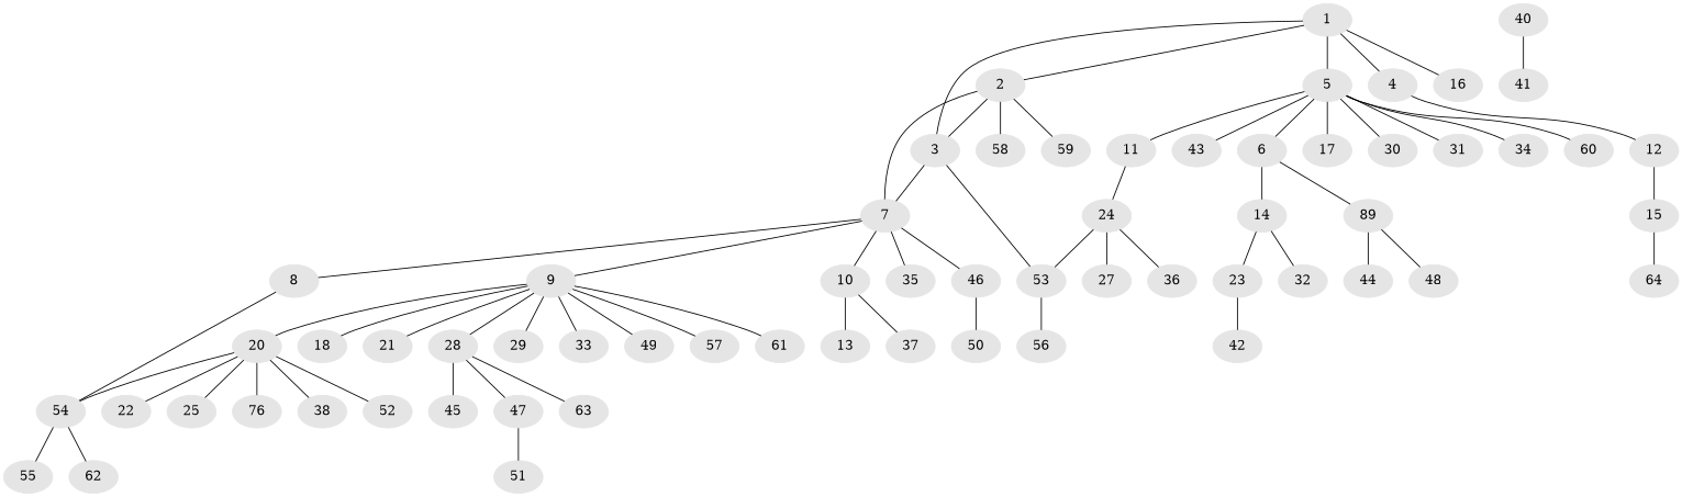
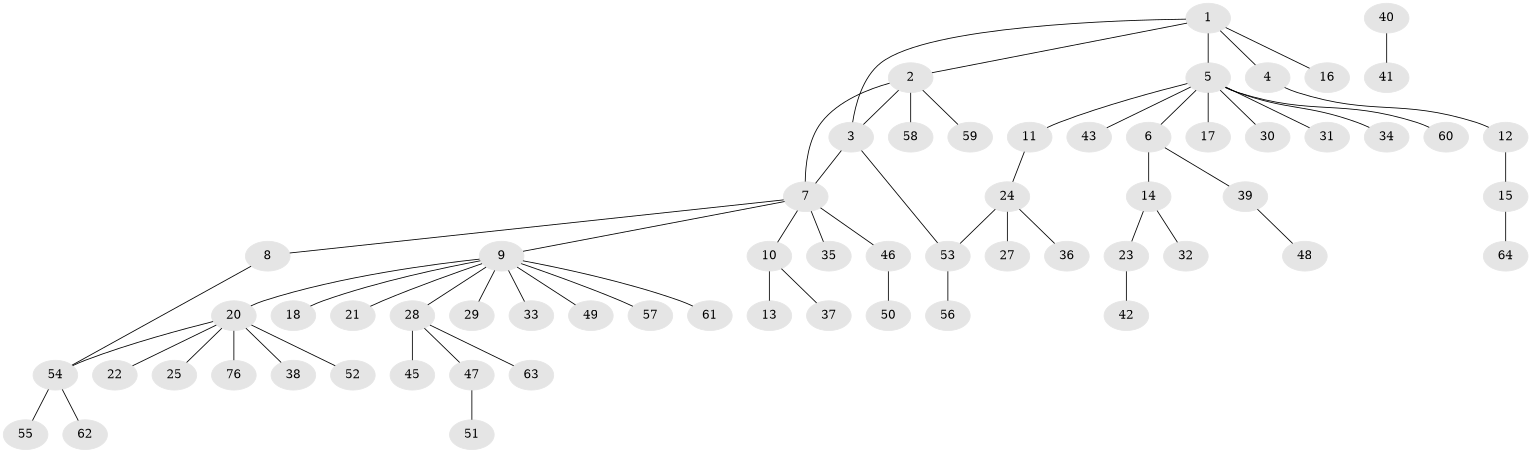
  graph {
    node [color=gray90 style=filled]
    1
    2
    3
    4
    5
    16
    7
    58
    59
    53
    12
    43
    6
    11
    17
    30
    31
    34
    60
    8
    9
    10
    35
    46
    56
    15
    14
-   39 [label=89]
+   39
    24
    23
    32
-   44
    48
    54
    18
    20
    21
    28
    29
    33
    49
    57
    61
    13
    37
    50
    55
    62
    22
    25
    n51 [label=76]
    38
    52
    45
    47
    63
    40
    41
    27
    36
    64
    42
    51
    1 -- 2
    1 -- 3
    1 -- 4
    1 -- 5
    1 -- 16
    2 -- 3
    2 -- 7
    2 -- 58
    2 -- 59
    3 -- 7
    3 -- 53
    4 -- 12
    5 -- 43
    5 -- 6
    5 -- 11
    5 -- 17
    5 -- 30
    5 -- 31
    5 -- 34
    5 -- 60
    7 -- 8
    7 -- 9
    7 -- 10
    7 -- 35
    7 -- 46
    53 -- 56
    12 -- 15
    6 -- 14
    6 -- 39
    11 -- 24
    8 -- 54
    9 -- 18
    9 -- 20
    9 -- 21
    9 -- 28
    9 -- 29
    9 -- 33
    9 -- 49
    9 -- 57
    9 -- 61
    10 -- 13
    10 -- 37
    46 -- 50
    15 -- 64
    14 -- 23
    14 -- 32
-   39 -- 44
    39 -- 48
    24 -- 53
    24 -- 27
    24 -- 36
    23 -- 42
    54 -- 55
    54 -- 62
    20 -- 54
    20 -- 22
    20 -- 25
    20 -- n51
    20 -- 38
    20 -- 52
    28 -- 45
    28 -- 47
    28 -- 63
    47 -- 51
    40 -- 41
  }
